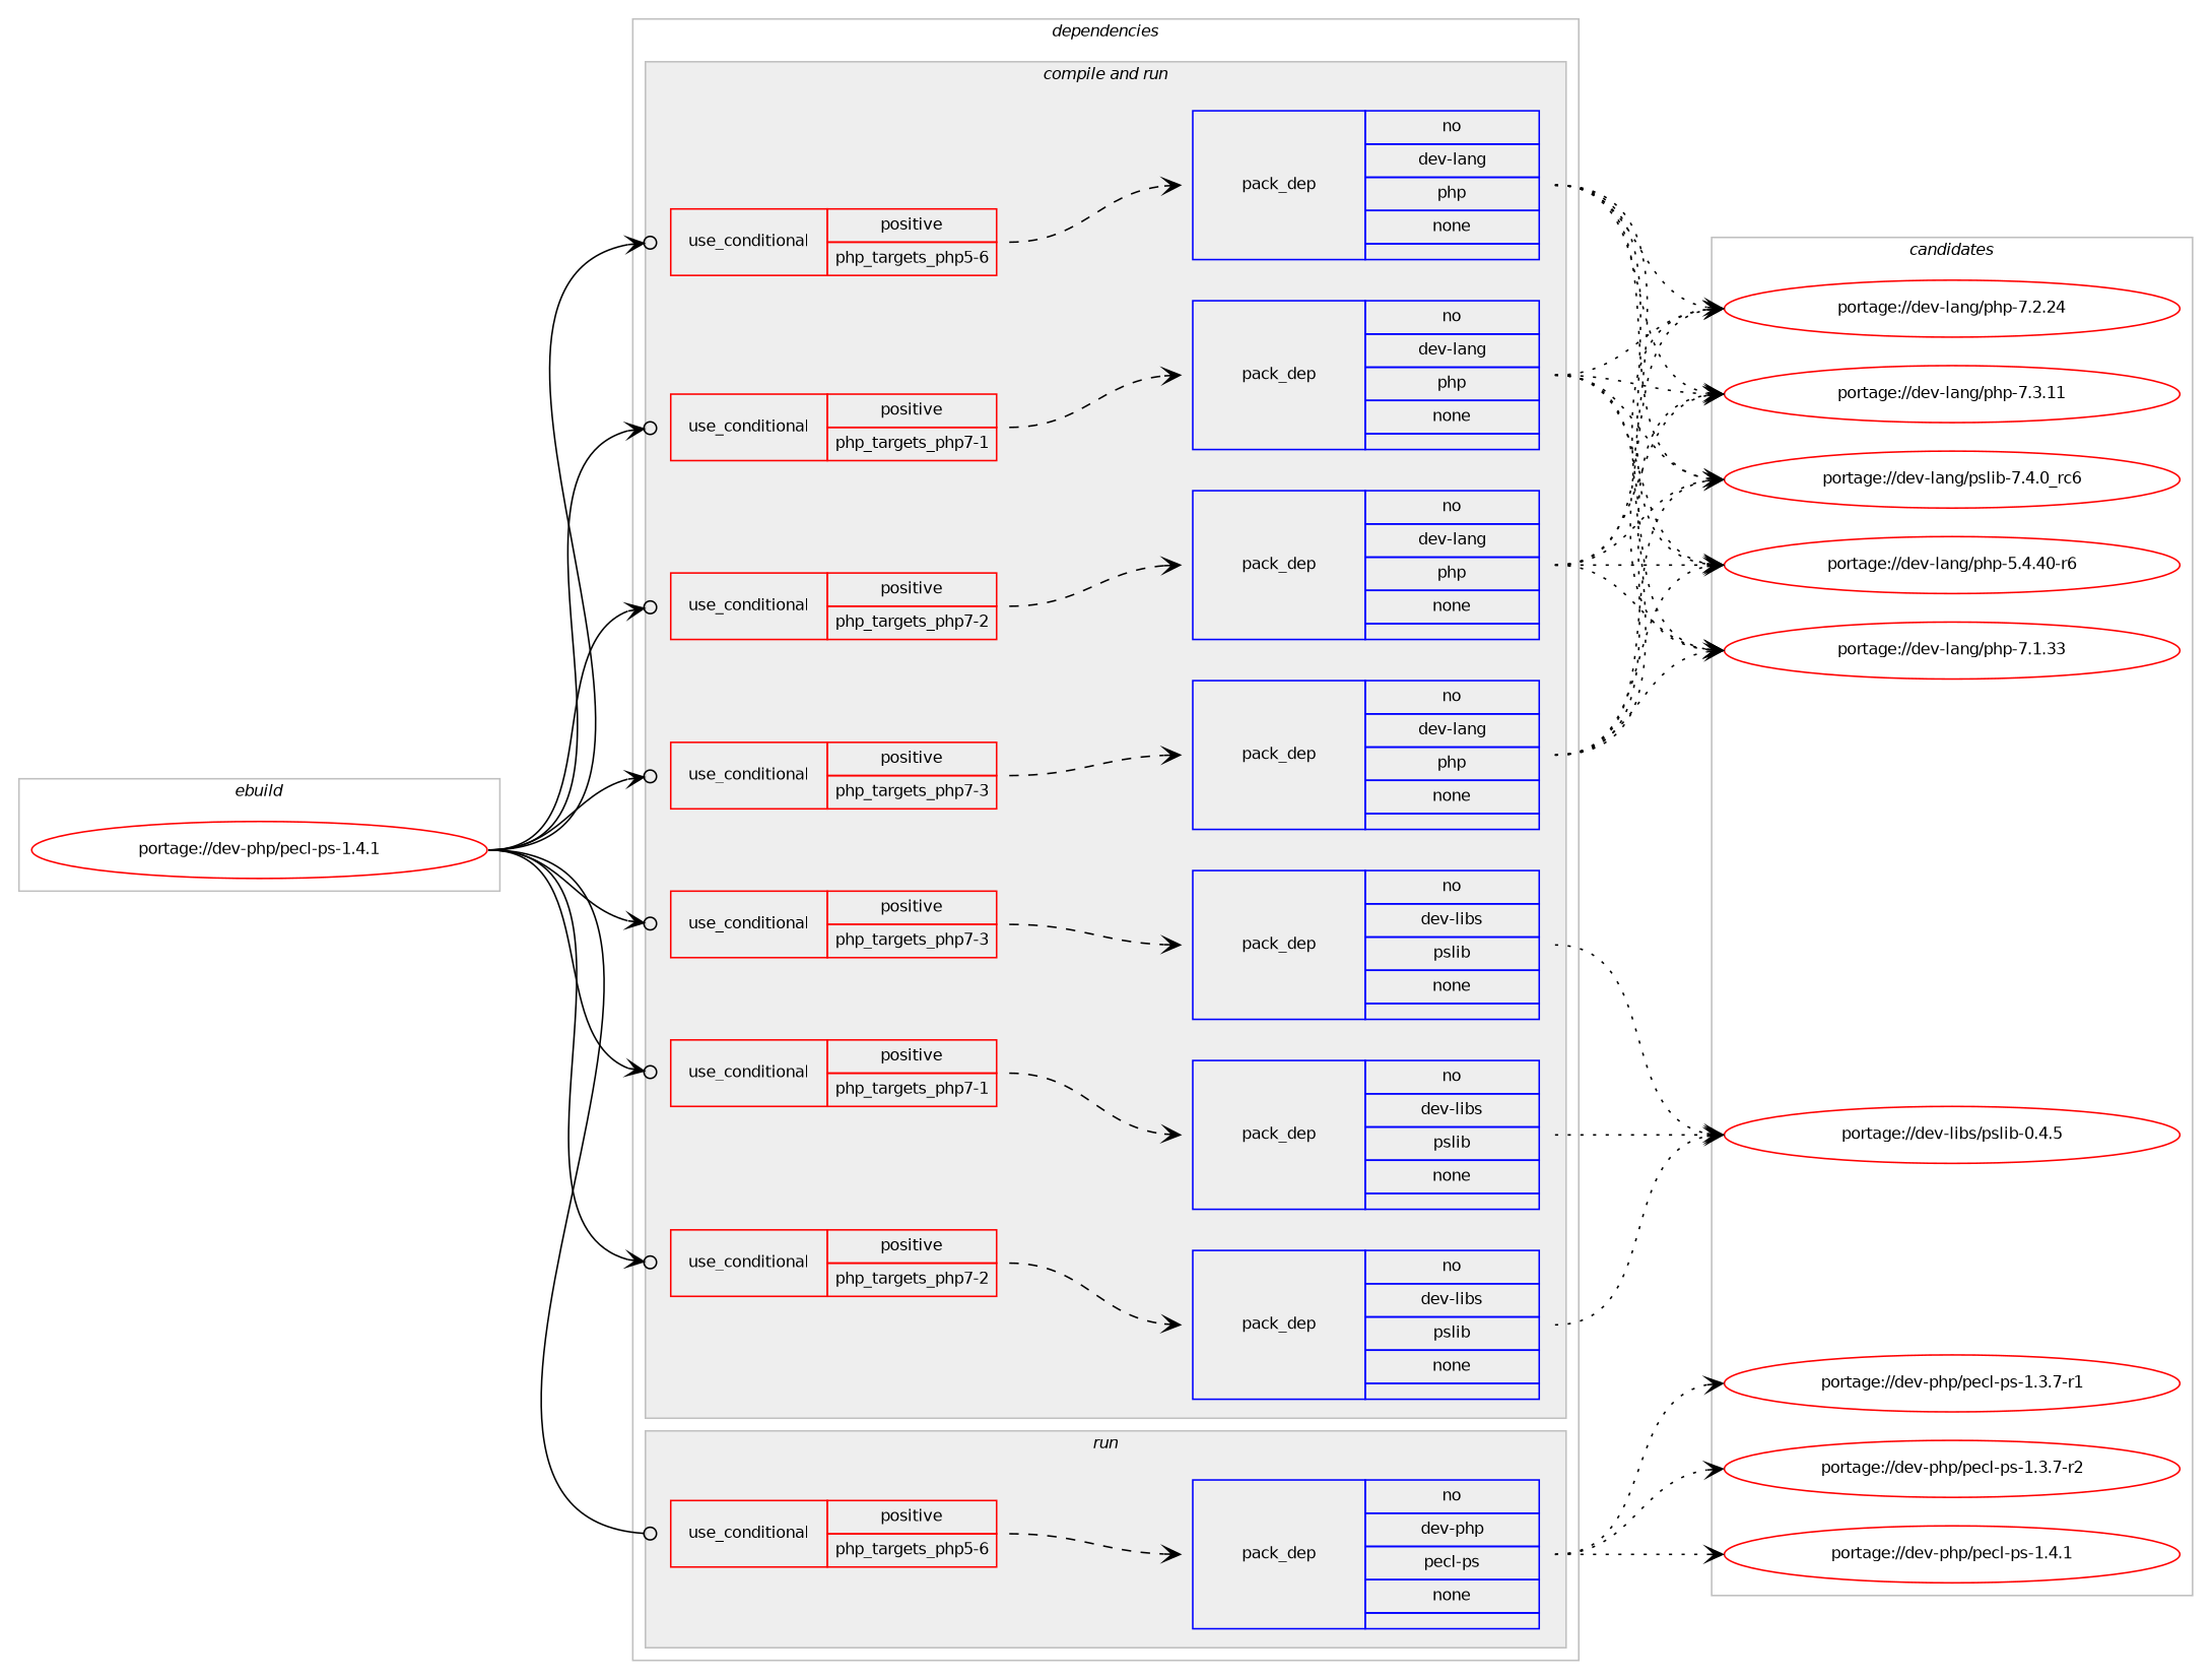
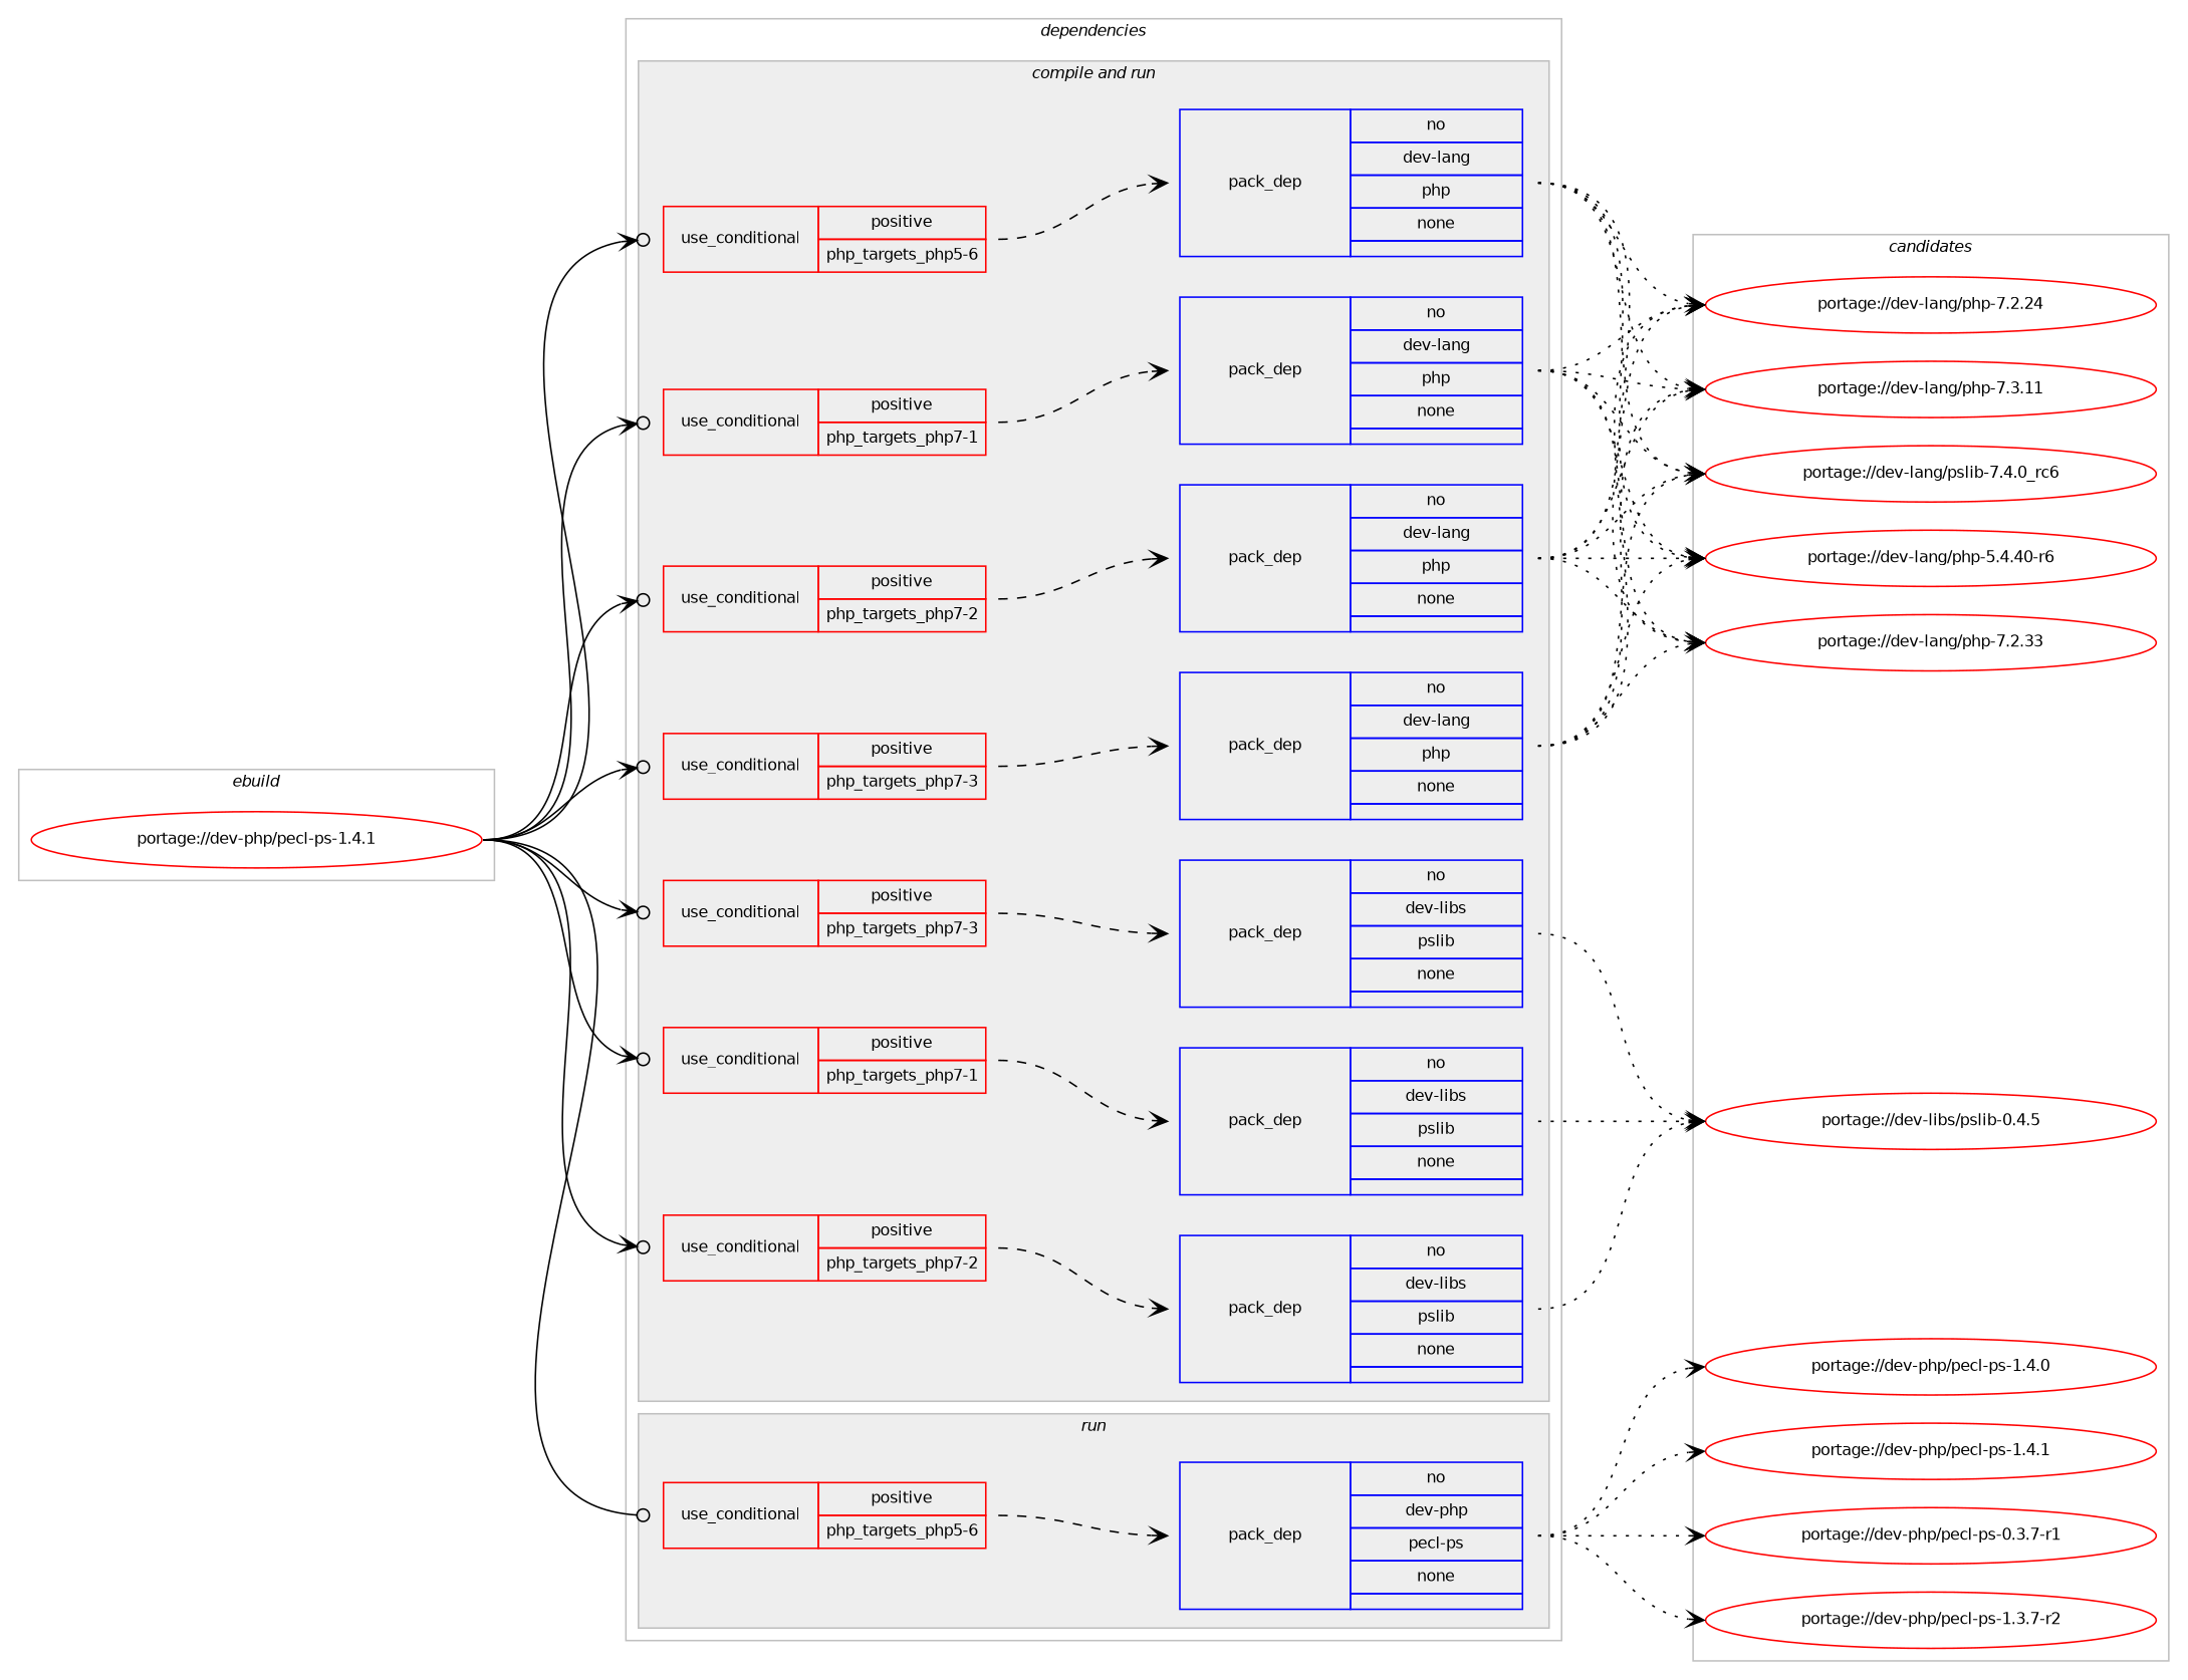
  digraph {
    compound=true
    concentrate=true
    fontname=Helvetica
    fontsize=10
    newrank=true
    rankdir=LR
    ranksep=1.5
    node [color=red fontname=Helvetica fontsize=10 shape=none]
    edge [arrowhead=vee headport=w style=dotted tailport=e weight=100]
    n1 [label="portage://dev-php/pecl-ps-1.4.1" width=4 shape=""]
    n2 [color=blue label=<<TABLE BORDER="0" CELLBORDER="1" CELLSPACING="0" CELLPADDING="4" WIDTH="220"><TR><TD ROWSPAN="6" CELLPADDING="30">pack_dep</TD></TR><TR><TD WIDTH="110">no</TD></TR><TR><TD>dev-lang</TD></TR><TR><TD>php</TD></TR><TR><TD>none</TD></TR><TR><TD></TD></TR></TABLE>>]
    n3 [label=<<TABLE BORDER="0" CELLBORDER="1" CELLSPACING="0" CELLPADDING="4"><TR><TD ROWSPAN="3" CELLPADDING="10">use_conditional</TD></TR><TR><TD>positive</TD></TR><TR><TD>php_targets_php5-6</TD></TR></TABLE>>]
    n4 [color=blue label=<<TABLE BORDER="0" CELLBORDER="1" CELLSPACING="0" CELLPADDING="4" WIDTH="220"><TR><TD ROWSPAN="6" CELLPADDING="30">pack_dep</TD></TR><TR><TD WIDTH="110">no</TD></TR><TR><TD>dev-lang</TD></TR><TR><TD>php</TD></TR><TR><TD>none</TD></TR><TR><TD></TD></TR></TABLE>>]
    n5 [label=<<TABLE BORDER="0" CELLBORDER="1" CELLSPACING="0" CELLPADDING="4"><TR><TD ROWSPAN="3" CELLPADDING="10">use_conditional</TD></TR><TR><TD>positive</TD></TR><TR><TD>php_targets_php7-1</TD></TR></TABLE>>]
    n6 [color=blue label=<<TABLE BORDER="0" CELLBORDER="1" CELLSPACING="0" CELLPADDING="4" WIDTH="220"><TR><TD ROWSPAN="6" CELLPADDING="30">pack_dep</TD></TR><TR><TD WIDTH="110">no</TD></TR><TR><TD>dev-libs</TD></TR><TR><TD>pslib</TD></TR><TR><TD>none</TD></TR><TR><TD></TD></TR></TABLE>>]
    n7 [label=<<TABLE BORDER="0" CELLBORDER="1" CELLSPACING="0" CELLPADDING="4"><TR><TD ROWSPAN="3" CELLPADDING="10">use_conditional</TD></TR><TR><TD>positive</TD></TR><TR><TD>php_targets_php7-1</TD></TR></TABLE>>]
    n8 [color=blue label=<<TABLE BORDER="0" CELLBORDER="1" CELLSPACING="0" CELLPADDING="4" WIDTH="220"><TR><TD ROWSPAN="6" CELLPADDING="30">pack_dep</TD></TR><TR><TD WIDTH="110">no</TD></TR><TR><TD>dev-lang</TD></TR><TR><TD>php</TD></TR><TR><TD>none</TD></TR><TR><TD></TD></TR></TABLE>>]
    n9 [label=<<TABLE BORDER="0" CELLBORDER="1" CELLSPACING="0" CELLPADDING="4"><TR><TD ROWSPAN="3" CELLPADDING="10">use_conditional</TD></TR><TR><TD>positive</TD></TR><TR><TD>php_targets_php7-2</TD></TR></TABLE>>]
    n10 [color=blue label=<<TABLE BORDER="0" CELLBORDER="1" CELLSPACING="0" CELLPADDING="4" WIDTH="220"><TR><TD ROWSPAN="6" CELLPADDING="30">pack_dep</TD></TR><TR><TD WIDTH="110">no</TD></TR><TR><TD>dev-libs</TD></TR><TR><TD>pslib</TD></TR><TR><TD>none</TD></TR><TR><TD></TD></TR></TABLE>>]
    n11 [label=<<TABLE BORDER="0" CELLBORDER="1" CELLSPACING="0" CELLPADDING="4"><TR><TD ROWSPAN="3" CELLPADDING="10">use_conditional</TD></TR><TR><TD>positive</TD></TR><TR><TD>php_targets_php7-2</TD></TR></TABLE>>]
    n12 [color=blue label=<<TABLE BORDER="0" CELLBORDER="1" CELLSPACING="0" CELLPADDING="4" WIDTH="220"><TR><TD ROWSPAN="6" CELLPADDING="30">pack_dep</TD></TR><TR><TD WIDTH="110">no</TD></TR><TR><TD>dev-lang</TD></TR><TR><TD>php</TD></TR><TR><TD>none</TD></TR><TR><TD></TD></TR></TABLE>>]
    n13 [label=<<TABLE BORDER="0" CELLBORDER="1" CELLSPACING="0" CELLPADDING="4"><TR><TD ROWSPAN="3" CELLPADDING="10">use_conditional</TD></TR><TR><TD>positive</TD></TR><TR><TD>php_targets_php7-3</TD></TR></TABLE>>]
    n14 [color=blue label=<<TABLE BORDER="0" CELLBORDER="1" CELLSPACING="0" CELLPADDING="4" WIDTH="220"><TR><TD ROWSPAN="6" CELLPADDING="30">pack_dep</TD></TR><TR><TD WIDTH="110">no</TD></TR><TR><TD>dev-libs</TD></TR><TR><TD>pslib</TD></TR><TR><TD>none</TD></TR><TR><TD></TD></TR></TABLE>>]
    n15 [label=<<TABLE BORDER="0" CELLBORDER="1" CELLSPACING="0" CELLPADDING="4"><TR><TD ROWSPAN="3" CELLPADDING="10">use_conditional</TD></TR><TR><TD>positive</TD></TR><TR><TD>php_targets_php7-3</TD></TR></TABLE>>]
    n16 [color=blue label=<<TABLE BORDER="0" CELLBORDER="1" CELLSPACING="0" CELLPADDING="4" WIDTH="220"><TR><TD ROWSPAN="6" CELLPADDING="30">pack_dep</TD></TR><TR><TD WIDTH="110">no</TD></TR><TR><TD>dev-php</TD></TR><TR><TD>pecl-ps</TD></TR><TR><TD>none</TD></TR><TR><TD></TD></TR></TABLE>>]
    n17 [label=<<TABLE BORDER="0" CELLBORDER="1" CELLSPACING="0" CELLPADDING="4"><TR><TD ROWSPAN="3" CELLPADDING="10">use_conditional</TD></TR><TR><TD>positive</TD></TR><TR><TD>php_targets_php5-6</TD></TR></TABLE>>]
    n18 [label="portage://dev-lang/php-5.4.40-r6" width=4 shape=""]
-   n19 [label="portage://dev-lang/php-7.1.33" width=4 shape=""]
+   n19 [label="portage://dev-lang/php-7.2.33" width=4 shape=""]
    n20 [label="portage://dev-lang/php-7.2.24" width=4 shape=""]
    n21 [label="portage://dev-lang/php-7.3.11" width=4 shape=""]
    n22 [label="portage://dev-lang/pslib-7.4.0_rc6" width=4 shape=""]
    n23 [label="portage://dev-libs/pslib-0.4.5" width=4 shape=""]
-   n24 [label="portage://dev-php/pecl-ps-1.3.7-r1" width=4 shape=""]
+   n24 [label="portage://dev-php/pecl-ps-0.3.7-r1" width=4 shape=""]
    n25 [label="portage://dev-php/pecl-ps-1.3.7-r2" width=4 shape=""]
+   n26 [label="portage://dev-php/pecl-ps-1.4.0" width=4 shape=""]
    n27 [label="portage://dev-php/pecl-ps-1.4.1" width=4 shape=""]
    subgraph cluster_1 {
      color=gray
      label=<<i>ebuild</i>>
      rank=same
      n1
    }
    subgraph cluster_2 {
      color=gray
      label=<<i>dependencies</i>>
      subgraph cluster_3 {
        color=gray
        fillcolor="#eeeeee"
        label=<<i>compile</i>>
        style=filled
      }
      subgraph cluster_4 {
        color=gray
        fillcolor="#eeeeee"
        label=<<i>compile and run</i>>
        style=filled
        subgraph sub_5 {
          color=gray
          fillcolor="#eeeeee"
          label=<<i>compile and run</i>>
          style=filled
          n3
          subgraph sub_6 {
            color=gray
            fillcolor="#eeeeee"
            label=<<i>compile and run</i>>
            style=filled
            n2
          }
        }
        subgraph sub_7 {
          color=gray
          fillcolor="#eeeeee"
          label=<<i>compile and run</i>>
          style=filled
          n5
          subgraph sub_8 {
            color=gray
            fillcolor="#eeeeee"
            label=<<i>compile and run</i>>
            style=filled
            n4
          }
        }
        subgraph sub_9 {
          color=gray
          fillcolor="#eeeeee"
          label=<<i>compile and run</i>>
          style=filled
          n7
          subgraph sub_10 {
            color=gray
            fillcolor="#eeeeee"
            label=<<i>compile and run</i>>
            style=filled
            n6
          }
        }
        subgraph sub_11 {
          color=gray
          fillcolor="#eeeeee"
          label=<<i>compile and run</i>>
          style=filled
          n9
          subgraph sub_12 {
            color=gray
            fillcolor="#eeeeee"
            label=<<i>compile and run</i>>
            style=filled
            n8
          }
        }
        subgraph sub_13 {
          color=gray
          fillcolor="#eeeeee"
          label=<<i>compile and run</i>>
          style=filled
          n11
          subgraph sub_14 {
            color=gray
            fillcolor="#eeeeee"
            label=<<i>compile and run</i>>
            style=filled
            n10
          }
        }
        subgraph sub_15 {
          color=gray
          fillcolor="#eeeeee"
          label=<<i>compile and run</i>>
          style=filled
          n13
          subgraph sub_16 {
            color=gray
            fillcolor="#eeeeee"
            label=<<i>compile and run</i>>
            style=filled
            n12
          }
        }
        subgraph sub_17 {
          color=gray
          fillcolor="#eeeeee"
          label=<<i>compile and run</i>>
          style=filled
          n15
          subgraph sub_18 {
            color=gray
            fillcolor="#eeeeee"
            label=<<i>compile and run</i>>
            style=filled
            n14
          }
        }
      }
      subgraph cluster_19 {
        color=gray
        fillcolor="#eeeeee"
        label=<<i>run</i>>
        style=filled
        subgraph sub_20 {
          color=gray
          fillcolor="#eeeeee"
          label=<<i>run</i>>
          style=filled
          n17
          subgraph sub_21 {
            color=gray
            fillcolor="#eeeeee"
            label=<<i>run</i>>
            style=filled
            n16
          }
        }
      }
    }
    subgraph cluster_22 {
      color=gray
      label=<<i>candidates</i>>
      rank=same
      subgraph sub_23 {
        color=black
        label=<<i>candidates</i>>
        nodesep=1
        rank=same
        n18
        n19
        n20
        n21
        n22
      }
      subgraph sub_24 {
        color=black
        label=<<i>candidates</i>>
        nodesep=1
        rank=same
        n18
        n19
        n20
        n21
        n22
      }
      subgraph sub_25 {
        color=black
        label=<<i>candidates</i>>
        nodesep=1
        rank=same
        n23
      }
      subgraph sub_26 {
        color=black
        label=<<i>candidates</i>>
        nodesep=1
        rank=same
        n18
        n19
        n20
        n21
        n22
      }
      subgraph sub_27 {
        color=black
        label=<<i>candidates</i>>
        nodesep=1
        rank=same
        n23
      }
      subgraph sub_28 {
        color=black
        label=<<i>candidates</i>>
        nodesep=1
        rank=same
        n18
        n19
        n20
        n21
        n22
      }
      subgraph sub_29 {
        color=black
        label=<<i>candidates</i>>
        nodesep=1
        rank=same
        n23
      }
      subgraph sub_30 {
        color=black
        label=<<i>candidates</i>>
        nodesep=1
        rank=same
        n24
        n25
+       n26
        n27
      }
    }
    n1 -> n3 [arrowhead=odotvee style=solid weight=20]
    n1 -> n5 [arrowhead=odotvee style=solid weight=20]
    n1 -> n7 [arrowhead=odotvee style=solid weight=20]
    n1 -> n9 [arrowhead=odotvee style=solid weight=20]
    n1 -> n11 [arrowhead=odotvee style=solid weight=20]
    n1 -> n13 [arrowhead=odotvee style=solid weight=20]
    n1 -> n15 [arrowhead=odotvee style=solid weight=20]
    n1 -> n17 [arrowhead=odot style=solid weight=20]
    n2 -> n18
    n2 -> n19
    n2 -> n20
    n2 -> n21
    n2 -> n22
    n3 -> n2 [style=dashed weight=20]
    n4 -> n18
    n4 -> n19
    n4 -> n20
    n4 -> n21
    n4 -> n22
    n5 -> n4 [style=dashed weight=20]
    n6 -> n23
    n7 -> n6 [style=dashed weight=20]
    n8 -> n18
    n8 -> n19
    n8 -> n20
    n8 -> n21
    n8 -> n22
    n9 -> n8 [style=dashed weight=20]
    n10 -> n23
    n11 -> n10 [style=dashed weight=20]
    n12 -> n18
    n12 -> n19
    n12 -> n20
    n12 -> n21
    n12 -> n22
    n13 -> n12 [style=dashed weight=20]
    n14 -> n23
    n15 -> n14 [style=dashed weight=20]
    n16 -> n24
    n16 -> n25
+   n16 -> n26
    n16 -> n27
    n17 -> n16 [style=dashed weight=20]
  }
